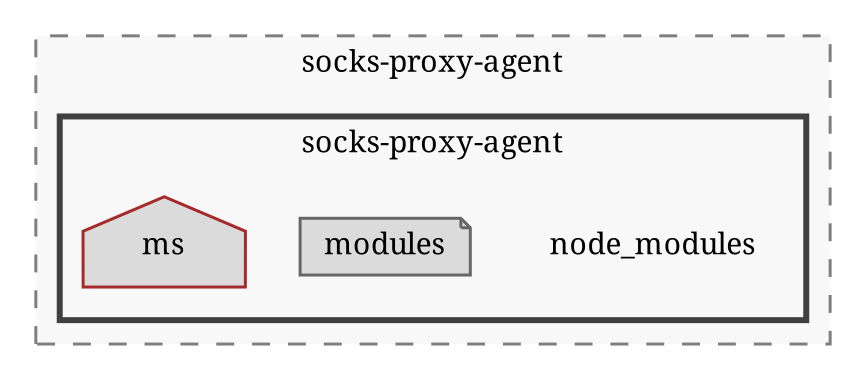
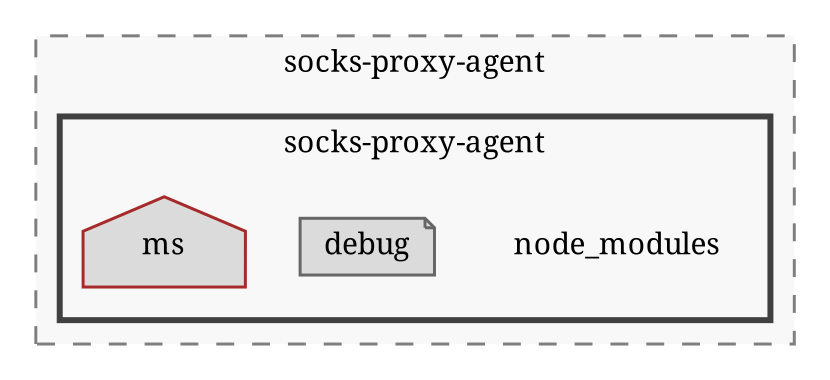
  digraph {
    compound=true
    fontname="Noto Serif"
    node [fontname="Noto Serif" fontsize=10 color=gray40 fillcolor="#dbdbdb" style=filled]
    n1 [height=0.2 label=node_modules shape=plaintext width=0.4 fillcolor="" style=""]
-   n2 [height=0.2 label=modules shape=note width=0.4]
+   n2 [height=0.2 label=debug shape=note width=0.4]
    n3 [color=brown height=0.2 label=ms shape=house width=0.4]
    subgraph cluster_1 {
      bgcolor="#f8f8f8"
      fontsize=10
      label="socks-proxy-agent"
      pencolor=grey50
      style="filled,dashed"
      subgraph cluster_2 {
        bgcolor="#f8f8f8"
        fontsize=10
        pencolor=grey25
        style="filled,bold"
        n1
        n2
        n3
      }
    }
  }
